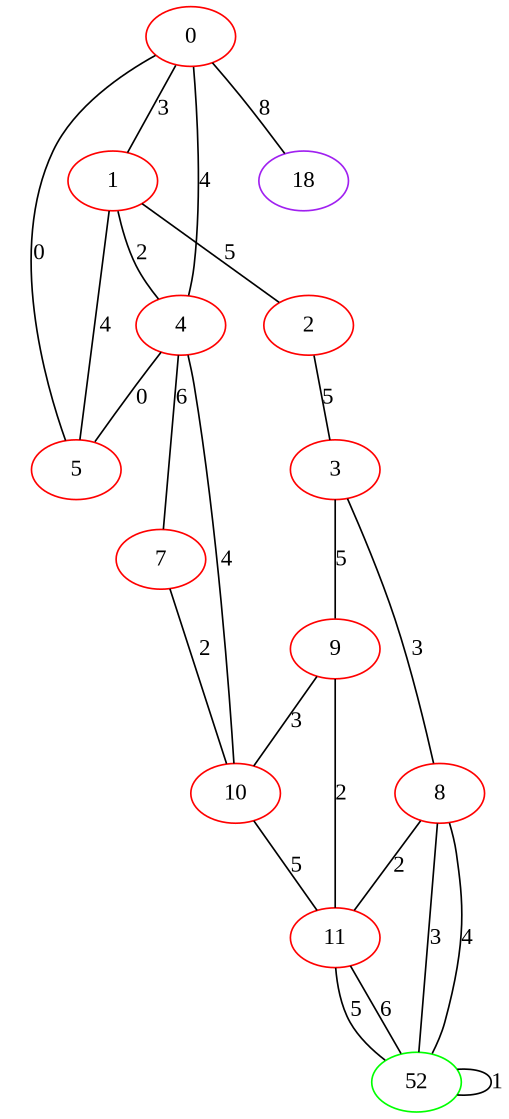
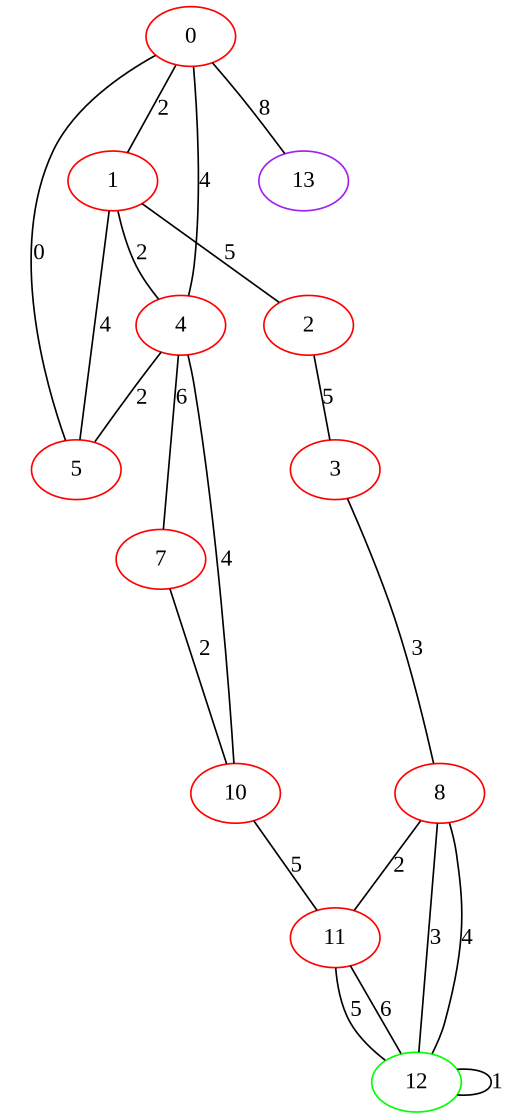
  graph {
    fontname="Liberation Serif"
    node [color=red fontname="Liberation Serif" weight=1]
    edge [fontname="Liberation Serif"]
    0
    1
    4
    5
-   13 [color=purple weight=4 label=18]
+   13 [color=purple weight=4]
    2
    7
    10
    3
    8
-   9
    11
-   12 [color=green weight=2 label=52]
-   0 -- 1 [label=3]
+   12 [color=green weight=2]
+   0 -- 1 [label=2]
    0 -- 4 [label=4]
    0 -- 5 [label=0]
    0 -- 13 [label=8]
    1 -- 4 [label=2]
    1 -- 5 [label=4]
    1 -- 2 [label=5]
-   4 -- 5 [label=0]
+   4 -- 5 [label=2]
    4 -- 7 [label=6]
    4 -- 10 [label=4]
    2 -- 3 [label=5]
    7 -- 10 [label=2]
    10 -- 11 [label=5]
    3 -- 8 [label=3]
-   3 -- 9 [label=5]
    8 -- 11 [label=2]
    8 -- 12 [label=3]
    8 -- 12 [label=4]
-   9 -- 10 [label=3]
-   9 -- 11 [label=2]
    11 -- 12 [label=5]
    11 -- 12 [label=6]
    12 -- 12 [label=1]
  }
